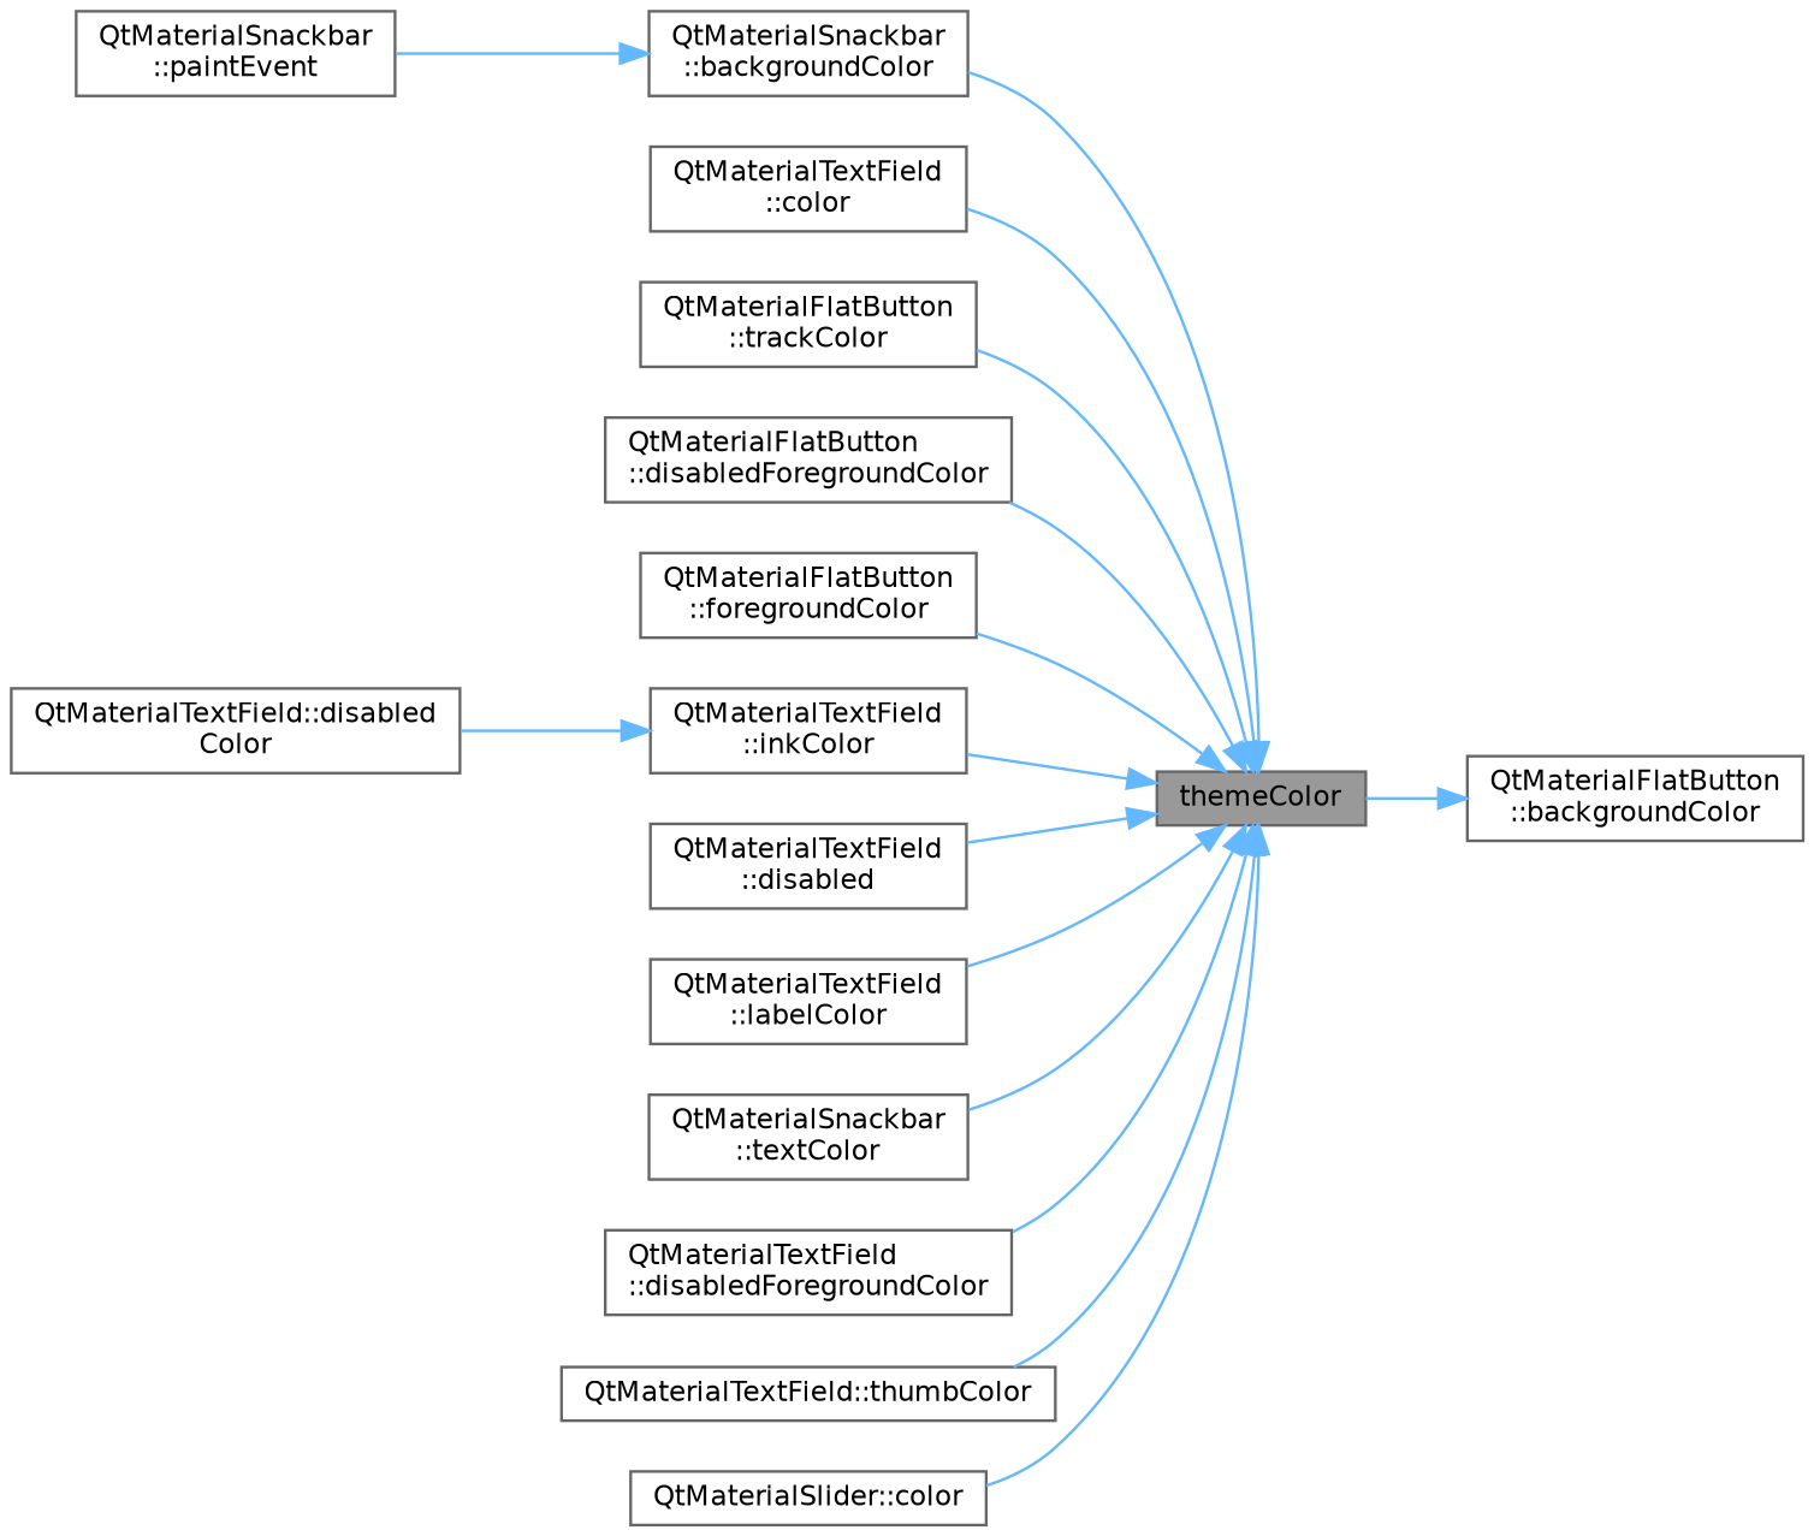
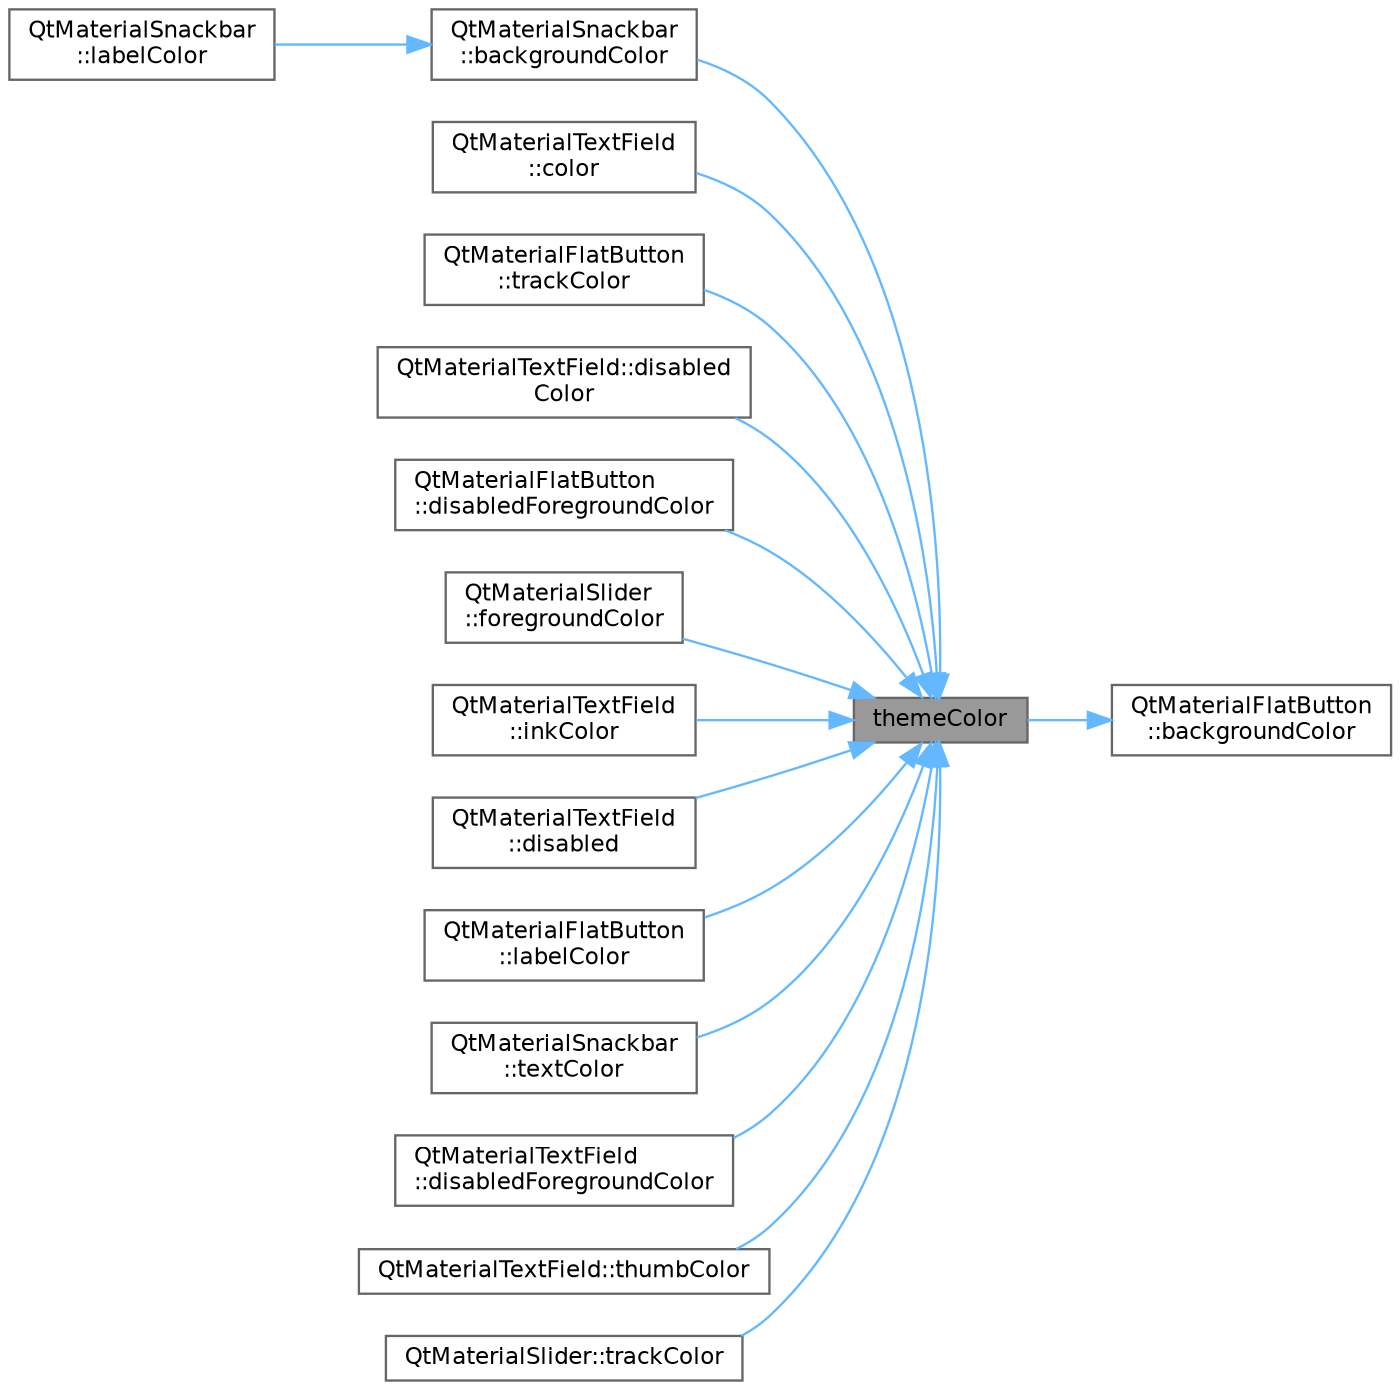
  digraph {
    rankdir=RL
    node [color=grey40 fillcolor=white fontname=Helvetica fontsize=10 shape=box style=filled]
    edge [color=steelblue1 dir=back fontname=Helvetica fontsize=10 labelfontname=Helvetica labelfontsize=10 style=solid]
    n1 [color=gray40 fillcolor=grey60 fontcolor=black height=0.2 label=themeColor width=0.4]
    n2 [height=0.2 label="QtMaterialSnackbar\l::backgroundColor" width=0.4]
    n3 [height=0.2 label="QtMaterialTextField\l::color" width=0.4]
    n4 [height=0.2 label="QtMaterialFlatButton\l::trackColor" width=0.4]
    n5 [height=0.2 label="QtMaterialTextField::disabled\lColor" width=0.4]
    n6 [height=0.2 label="QtMaterialFlatButton\l::disabledForegroundColor" width=0.4]
-   n7 [height=0.2 label="QtMaterialFlatButton\l::foregroundColor" width=0.4]
+   n7 [height=0.2 label="QtMaterialSlider\l::foregroundColor" width=0.4]
    n8 [height=0.2 label="QtMaterialTextField\l::inkColor" width=0.4]
    n9 [height=0.2 label="QtMaterialTextField\l::disabled" width=0.4]
-   n10 [height=0.2 label="QtMaterialTextField\l::labelColor" width=0.4]
+   n10 [height=0.2 label="QtMaterialFlatButton\l::labelColor" width=0.4]
    n11 [height=0.2 label="QtMaterialSnackbar\l::textColor" width=0.4]
    n12 [height=0.2 label="QtMaterialTextField\l::disabledForegroundColor" width=0.4]
    n13 [height=0.2 label="QtMaterialTextField::thumbColor" width=0.4]
-   n14 [height=0.2 label="QtMaterialSlider::color" width=0.4]
+   n14 [height=0.2 label="QtMaterialSlider::trackColor" width=0.4]
    n15 [height=0.2 label="QtMaterialFlatButton\l::backgroundColor" width=0.4]
-   n16 [height=0.2 label="QtMaterialSnackbar\l::paintEvent" width=0.4]
+   n16 [height=0.2 label="QtMaterialSnackbar\l::labelColor" width=0.4]
    n1 -> n2
    n1 -> n3
    n1 -> n4
-   n8 -> n5
+   n1 -> n5
    n1 -> n6
    n1 -> n7
    n1 -> n8
    n1 -> n9
    n1 -> n10
    n1 -> n11
    n1 -> n12
    n1 -> n13
    n1 -> n14
    n2 -> n16
    n15 -> n1
  }
